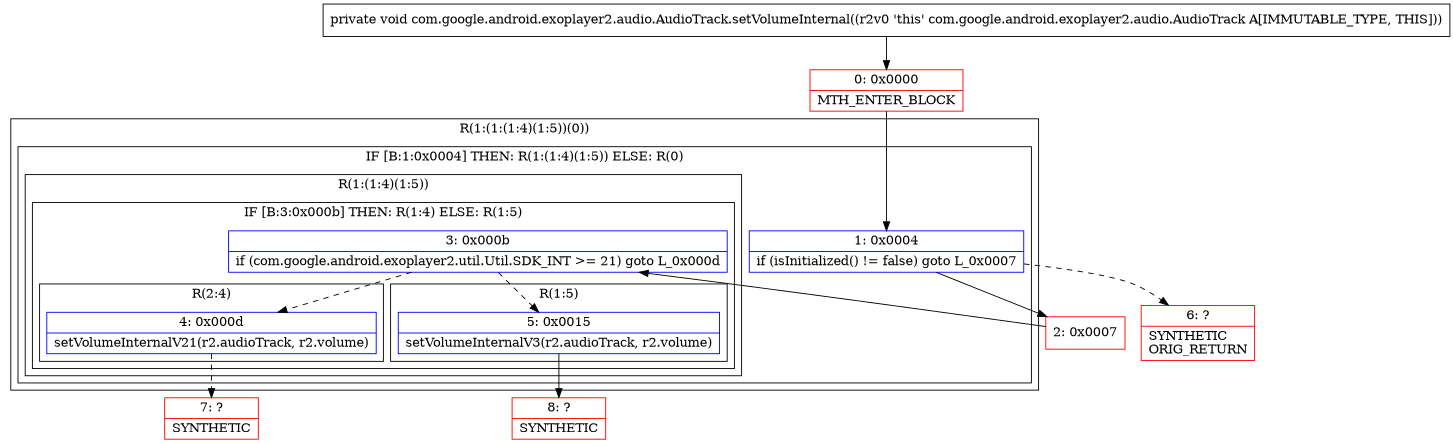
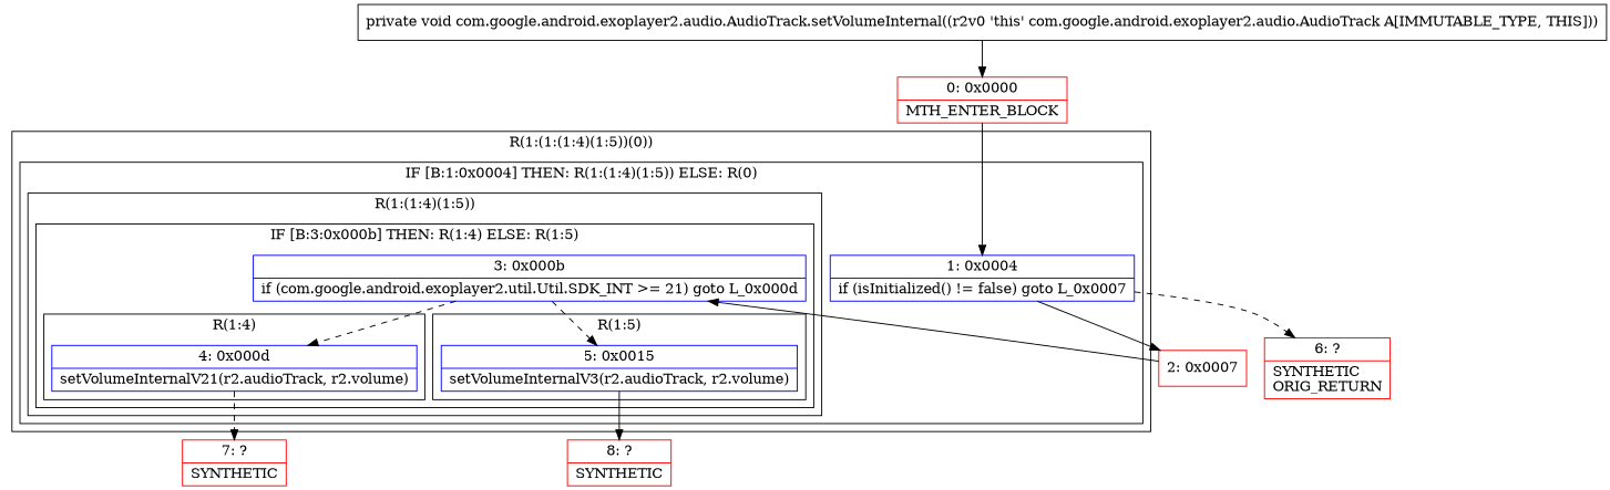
  digraph {
    node [color=red shape=record]
    n1 [color=blue label="{4\:\ 0x000d|setVolumeInternalV21(r2.audioTrack, r2.volume)\l}"]
    n2 [color=blue label="{5\:\ 0x0015|setVolumeInternalV3(r2.audioTrack, r2.volume)\l}"]
    n3 [color=blue label="{3\:\ 0x000b|if (com.google.android.exoplayer2.util.Util.SDK_INT \>= 21) goto L_0x000d\l}"]
    n4 [color=blue label="{1\:\ 0x0004|if (isInitialized() != false) goto L_0x0007\l}"]
    n5 [label="{7\:\ ?|SYNTHETIC\l}"]
    n6 [label="{8\:\ ?|SYNTHETIC\l}"]
    n7 [label="{2\:\ 0x0007}"]
    n8 [label="{6\:\ ?|SYNTHETIC\lORIG_RETURN\l}"]
    n9 [label="{0\:\ 0x0000|MTH_ENTER_BLOCK\l}"]
    n10 [label="{private void com.google.android.exoplayer2.audio.AudioTrack.setVolumeInternal((r2v0 'this' com.google.android.exoplayer2.audio.AudioTrack A[IMMUTABLE_TYPE, THIS])) }" color=""]
    subgraph cluster_1 {
      label="R(1:(1:(1:4)(1:5))(0))"
      subgraph cluster_2 {
        label="IF [B:1:0x0004] THEN: R(1:(1:4)(1:5)) ELSE: R(0)"
        n4
        subgraph cluster_3 {
          label="R(1:(1:4)(1:5))"
          subgraph cluster_4 {
            label="IF [B:3:0x000b] THEN: R(1:4) ELSE: R(1:5)"
            n3
            subgraph cluster_5 {
-             label="R(2:4)"
+             label="R(1:4)"
              n1
            }
            subgraph cluster_6 {
              label="R(1:5)"
              n2
            }
          }
        }
        subgraph cluster_7 {
          label="R(0)"
        }
      }
    }
    n1 -> n5 [style=dashed]
    n2 -> n6
    n3 -> n1 [style=dashed]
    n3 -> n2 [style=dashed]
    n4 -> n7
    n4 -> n8 [style=dashed]
    n7 -> n3
    n9 -> n4
    n10 -> n9
  }
